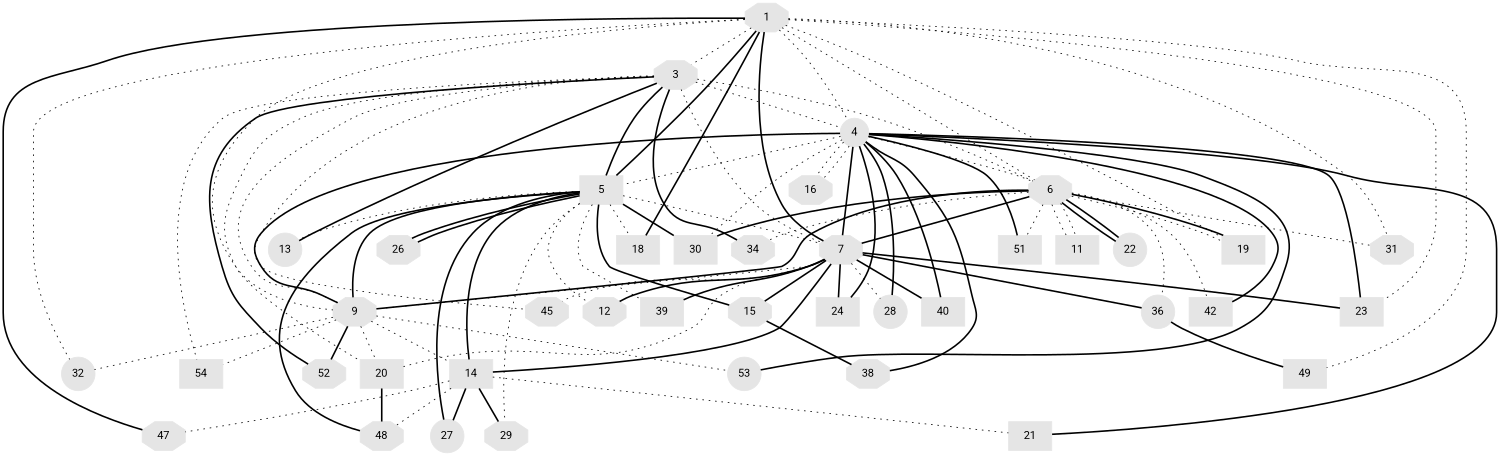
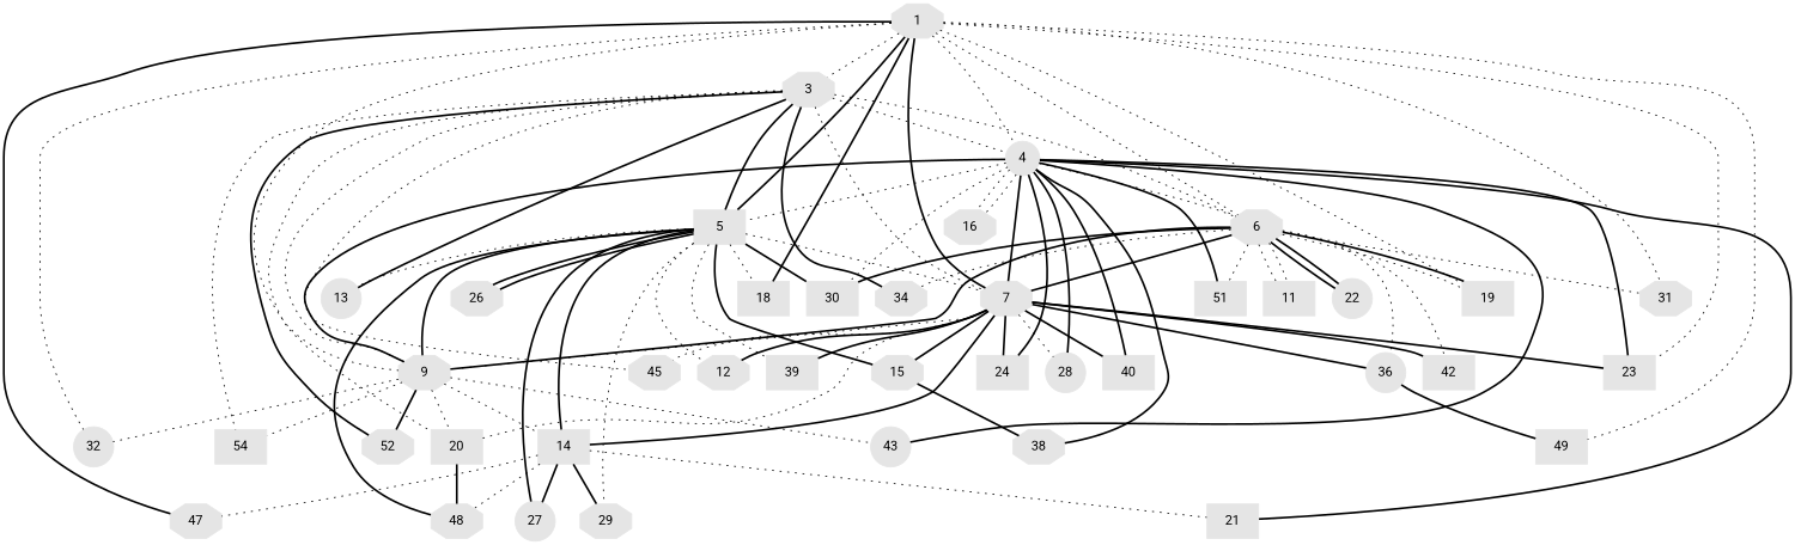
  graph {
    fontname=Roboto
    node [color=gray90 fontname=Roboto shape=octagon style=filled]
    edge [fontname=Roboto style=dotted]
    1 [super="+2"]
    3 [super="+10"]
    4 [shape=circle super="+25"]
    5 [shape=box super="+17"]
    6 [super="+33"]
    7 [super="+8"]
    9 [super="+44"]
    18 [shape=box super="+53"]
    19 [shape=box super="+35"]
    23 [shape=box super="+46"]
    31
    32 [shape=circle]
    47
    49 [shape=box]
    13 [shape=circle]
    20 [shape=box super="+37"]
    34
    45
    52
    54 [shape=box]
    16
    21 [shape=box]
    24 [shape=box]
    28 [shape=circle]
    30 [shape=box]
    38
    40 [shape=box]
    42 [shape=box]
-   43 [shape=circle label=53]
+   43 [shape=circle]
    51 [shape=box]
    12
    14 [shape=box super="+41"]
    15
    26
    27 [shape=circle]
    29
    39 [shape=box]
    48 [super="+50"]
    11 [shape=box]
    22 [shape=circle]
    36 [shape=circle]
    1 -- 3 [weight=4]
    1 -- 4 [weight=2]
    1 -- 5 [style=bold weight=2]
    1 -- 6 [weight=2]
    1 -- 7 [style=bold weight=4]
    1 -- 9 [weight=2]
    1 -- 18 [style=bold]
    1 -- 19
    1 -- 23
    1 -- 31
    1 -- 32
    1 -- 47 [style=bold]
    1 -- 49
    3 -- 4 [weight=2]
    3 -- 5 [style=bold weight=2]
    3 -- 6 [weight=2]
    3 -- 7 [weight=4]
    3 -- 9 [weight=2]
    3 -- 13 [style=bold]
    3 -- 20
    3 -- 34 [style=bold]
    3 -- 45
    3 -- 52 [style=bold]
    3 -- 54
    4 -- 5 [weight=2]
    4 -- 6
    4 -- 7 [style=bold weight=2]
    4 -- 9 [style=bold]
    4 -- 23 [style=bold]
    4 -- 16
    4 -- 16
    4 -- 21 [style=bold]
    4 -- 24 [style=bold]
    4 -- 28 [style=bold]
    4 -- 30
    4 -- 38 [style=bold]
    4 -- 40 [style=bold]
-   4 -- 42 [style=bold]
+   7 -- 42 [style=bold]
    4 -- 43 [style=bold]
    4 -- 51 [style=bold]
    5 -- 7 [weight=2]
    5 -- 9 [style=bold]
    5 -- 18 [weight=2]
    5 -- 13
    5 -- 30 [style=bold weight=2]
    5 -- 12
    5 -- 14 [style=bold]
    5 -- 15 [style=bold]
    5 -- 26 [style=bold]
    5 -- 26 [style=bold]
    5 -- 27 [style=bold]
    5 -- 29
    5 -- 39
    5 -- 48 [style=bold]
    6 -- 7 [style=bold weight=3]
    6 -- 9 [style=bold]
    6 -- 19
    6 -- 19 [style=bold]
    6 -- 31
    6 -- 34
    6 -- 30 [style=bold]
    6 -- 42
    6 -- 51
    6 -- 11
    6 -- 11
    6 -- 22 [style=bold]
    6 -- 22 [style=bold]
    6 -- 36
    7 -- 9 [weight=3]
    7 -- 23 [style=bold]
    7 -- 20
    7 -- 45
    7 -- 24 [style=bold]
    7 -- 28
    7 -- 40 [style=bold]
    7 -- 12 [style=bold]
    7 -- 14 [style=bold]
    7 -- 15 [style=bold]
    7 -- 39 [style=bold]
    7 -- 36 [style=bold]
    9 -- 32
    9 -- 20
    9 -- 52 [style=bold]
    9 -- 54
    9 -- 43
    9 -- 14
    20 -- 48 [style=bold]
    14 -- 47
    14 -- 21
    14 -- 27 [style=bold]
    14 -- 29 [style=bold]
    14 -- 48
    15 -- 38 [style=bold]
    36 -- 49 [style=bold]
  }
